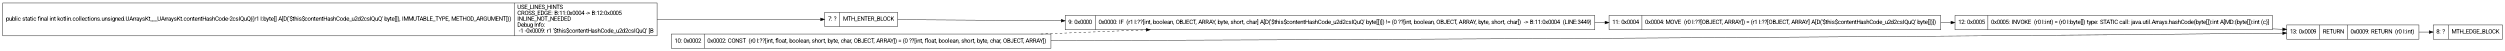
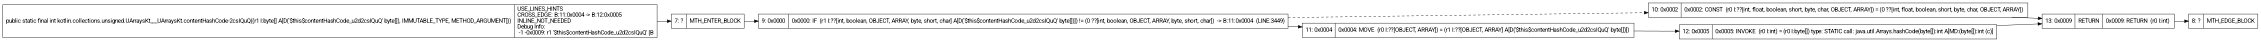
  digraph {
    fontname=Roboto
    rankdir=LR
    node [fontname=Roboto shape=record]
    edge [fontname=Roboto]
    n1 [label="{7\:\ ?|MTH_ENTER_BLOCK\l}"]
    n2 [label="{9\:\ 0x0000|0x0000: IF  (r1 I:??[int, boolean, OBJECT, ARRAY, byte, short, char] A[D('$this$contentHashCode_u2d2csIQuQ' byte[])]) != (0 ??[int, boolean, OBJECT, ARRAY, byte, short, char])  \-\> B:11:0x0004  (LINE:3449)\l}"]
    n3 [label="{10\:\ 0x0002|0x0002: CONST  (r0 I:??[int, float, boolean, short, byte, char, OBJECT, ARRAY]) = (0 ??[int, float, boolean, short, byte, char, OBJECT, ARRAY]) \l}"]
    n4 [label="{11\:\ 0x0004|0x0004: MOVE  (r0 I:??[OBJECT, ARRAY]) = (r1 I:??[OBJECT, ARRAY] A[D('$this$contentHashCode_u2d2csIQuQ' byte[])]) \l}"]
    n5 [label="{13\:\ 0x0009|RETURN\l|0x0009: RETURN  (r0 I:int) \l}"]
    n6 [label="{12\:\ 0x0005|0x0005: INVOKE  (r0 I:int) = (r0 I:byte[]) type: STATIC call: java.util.Arrays.hashCode(byte[]):int A[MD:(byte[]):int (c)]\l}"]
    n7 [label="{8\:\ ?|MTH_EDGE_BLOCK\l}"]
    n8 [label="{public static final int kotlin.collections.unsigned.UArraysKt___UArraysKt.contentHashCode\-2csIQuQ((r1 I:byte[] A[D('$this$contentHashCode_u2d2csIQuQ' byte[]), IMMUTABLE_TYPE, METHOD_ARGUMENT]))  | USE_LINES_HINTS\lCROSS_EDGE: B:11:0x0004 \-\> B:12:0x0005\lINLINE_NOT_NEEDED\lDebug Info:\l  \-1 \-0x0009: r1 '$this$contentHashCode_u2d2csIQuQ' [B\l}"]
    n1 -> n2
-   n3 -> n2 [style=dashed]
+   n2 -> n3 [style=dashed]
    n2 -> n4
    n3 -> n5
    n4 -> n6
    n5 -> n7
    n6 -> n5
    n8 -> n1
  }
